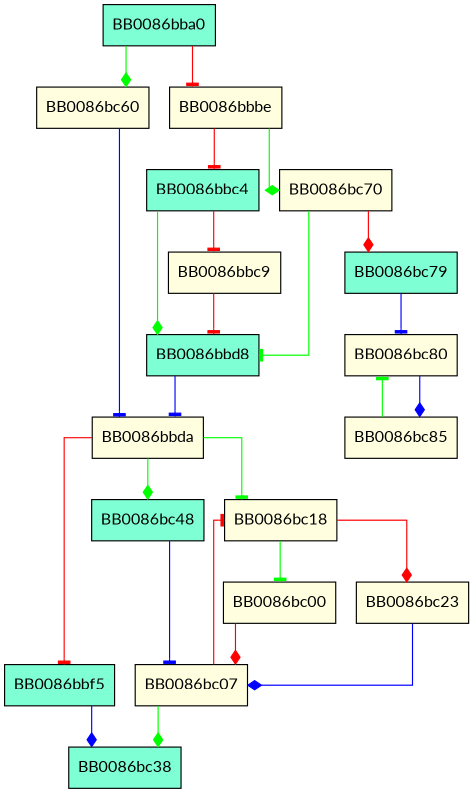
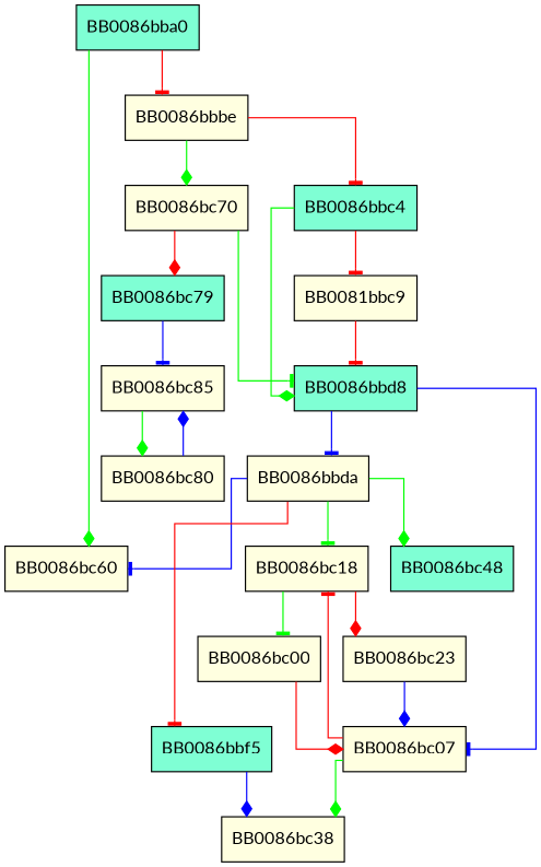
  digraph {
    fontname=Lato
    splines=ortho
    node [fillcolor=lightyellow fontname=Lato shape=box style=filled]
    edge [arrowhead=tee color=green fontname=Lato]
    BB0086bba0 [fillcolor=aquamarine]
    BB0086bc60
    BB0086bbbe
    BB0086bbda
    BB0086bc70
    BB0086bbc4 [fillcolor=aquamarine]
    BB0086bc18
    BB0086bbf5 [fillcolor=aquamarine]
    BB0086bc48 [fillcolor=aquamarine]
    BB0086bbd8 [fillcolor=aquamarine]
    BB0086bc79 [fillcolor=aquamarine]
-   BB0086bbc9
+   BB0086bbc9 [label=BB0081bbc9]
    BB0086bc85
    BB0086bc00
    BB0086bc23
-   BB0086bc38 [fillcolor=aquamarine]
+   BB0086bc38
    BB0086bc07
    BB0086bc80
    BB0086bba0 -> BB0086bc60 [arrowhead=diamond]
    BB0086bba0 -> BB0086bbbe [color=red]
-   BB0086bc60 -> BB0086bbda [color=blue]
+   BB0086bbda -> BB0086bc60 [color=blue]
    BB0086bbbe -> BB0086bc70 [arrowhead=diamond]
    BB0086bbbe -> BB0086bbc4 [color=red]
    BB0086bbda -> BB0086bc18
    BB0086bbda -> BB0086bbf5 [color=red]
    BB0086bbda -> BB0086bc48 [arrowhead=diamond]
    BB0086bc70 -> BB0086bbd8
    BB0086bc70 -> BB0086bc79 [arrowhead=diamond color=red]
    BB0086bbc4 -> BB0086bbd8 [arrowhead=diamond]
    BB0086bbc4 -> BB0086bbc9 [color=red]
    BB0086bc18 -> BB0086bc00
    BB0086bc18 -> BB0086bc23 [arrowhead=diamond color=red]
    BB0086bbf5 -> BB0086bc38 [arrowhead=diamond color=blue]
-   BB0086bc48 -> BB0086bc07 [color=blue]
+   BB0086bbd8 -> BB0086bc07 [color=blue]
    BB0086bbd8 -> BB0086bbda [color=blue]
-   BB0086bc79 -> BB0086bc80 [color=blue]
+   BB0086bc79 -> BB0086bc85 [color=blue]
    BB0086bbc9 -> BB0086bbd8 [color=red]
-   BB0086bc85 -> BB0086bc80
+   BB0086bc85 -> BB0086bc80 [arrowhead=diamond]
    BB0086bc00 -> BB0086bc07 [arrowhead=diamond color=red]
    BB0086bc23 -> BB0086bc07 [arrowhead=diamond color=blue]
    BB0086bc07 -> BB0086bc18 [color=red]
    BB0086bc07 -> BB0086bc38 [arrowhead=diamond]
    BB0086bc80 -> BB0086bc85 [arrowhead=diamond color=blue]
  }
